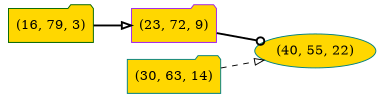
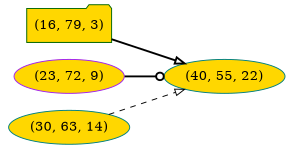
  digraph {
    rankdir=LR
    node [color=teal fillcolor=gold shape=folder style=filled]
    edge [arrowhead=onormal style=bold]
    "(16, 79, 3)" [color=darkgreen]
-   "(23, 72, 9)" [color=purple]
+   "(23, 72, 9)" [color=purple shape=ellipse]
    "(40, 55, 22)" [shape=ellipse]
-   "(30, 63, 14)"
-   "(16, 79, 3)" -> "(23, 72, 9)"
+   "(30, 63, 14)" [shape=ellipse]
+   "(16, 79, 3)" -> "(40, 55, 22)"
    "(23, 72, 9)" -> "(40, 55, 22)" [arrowhead=odot]
    "(30, 63, 14)" -> "(40, 55, 22)" [style=dashed]
  }
